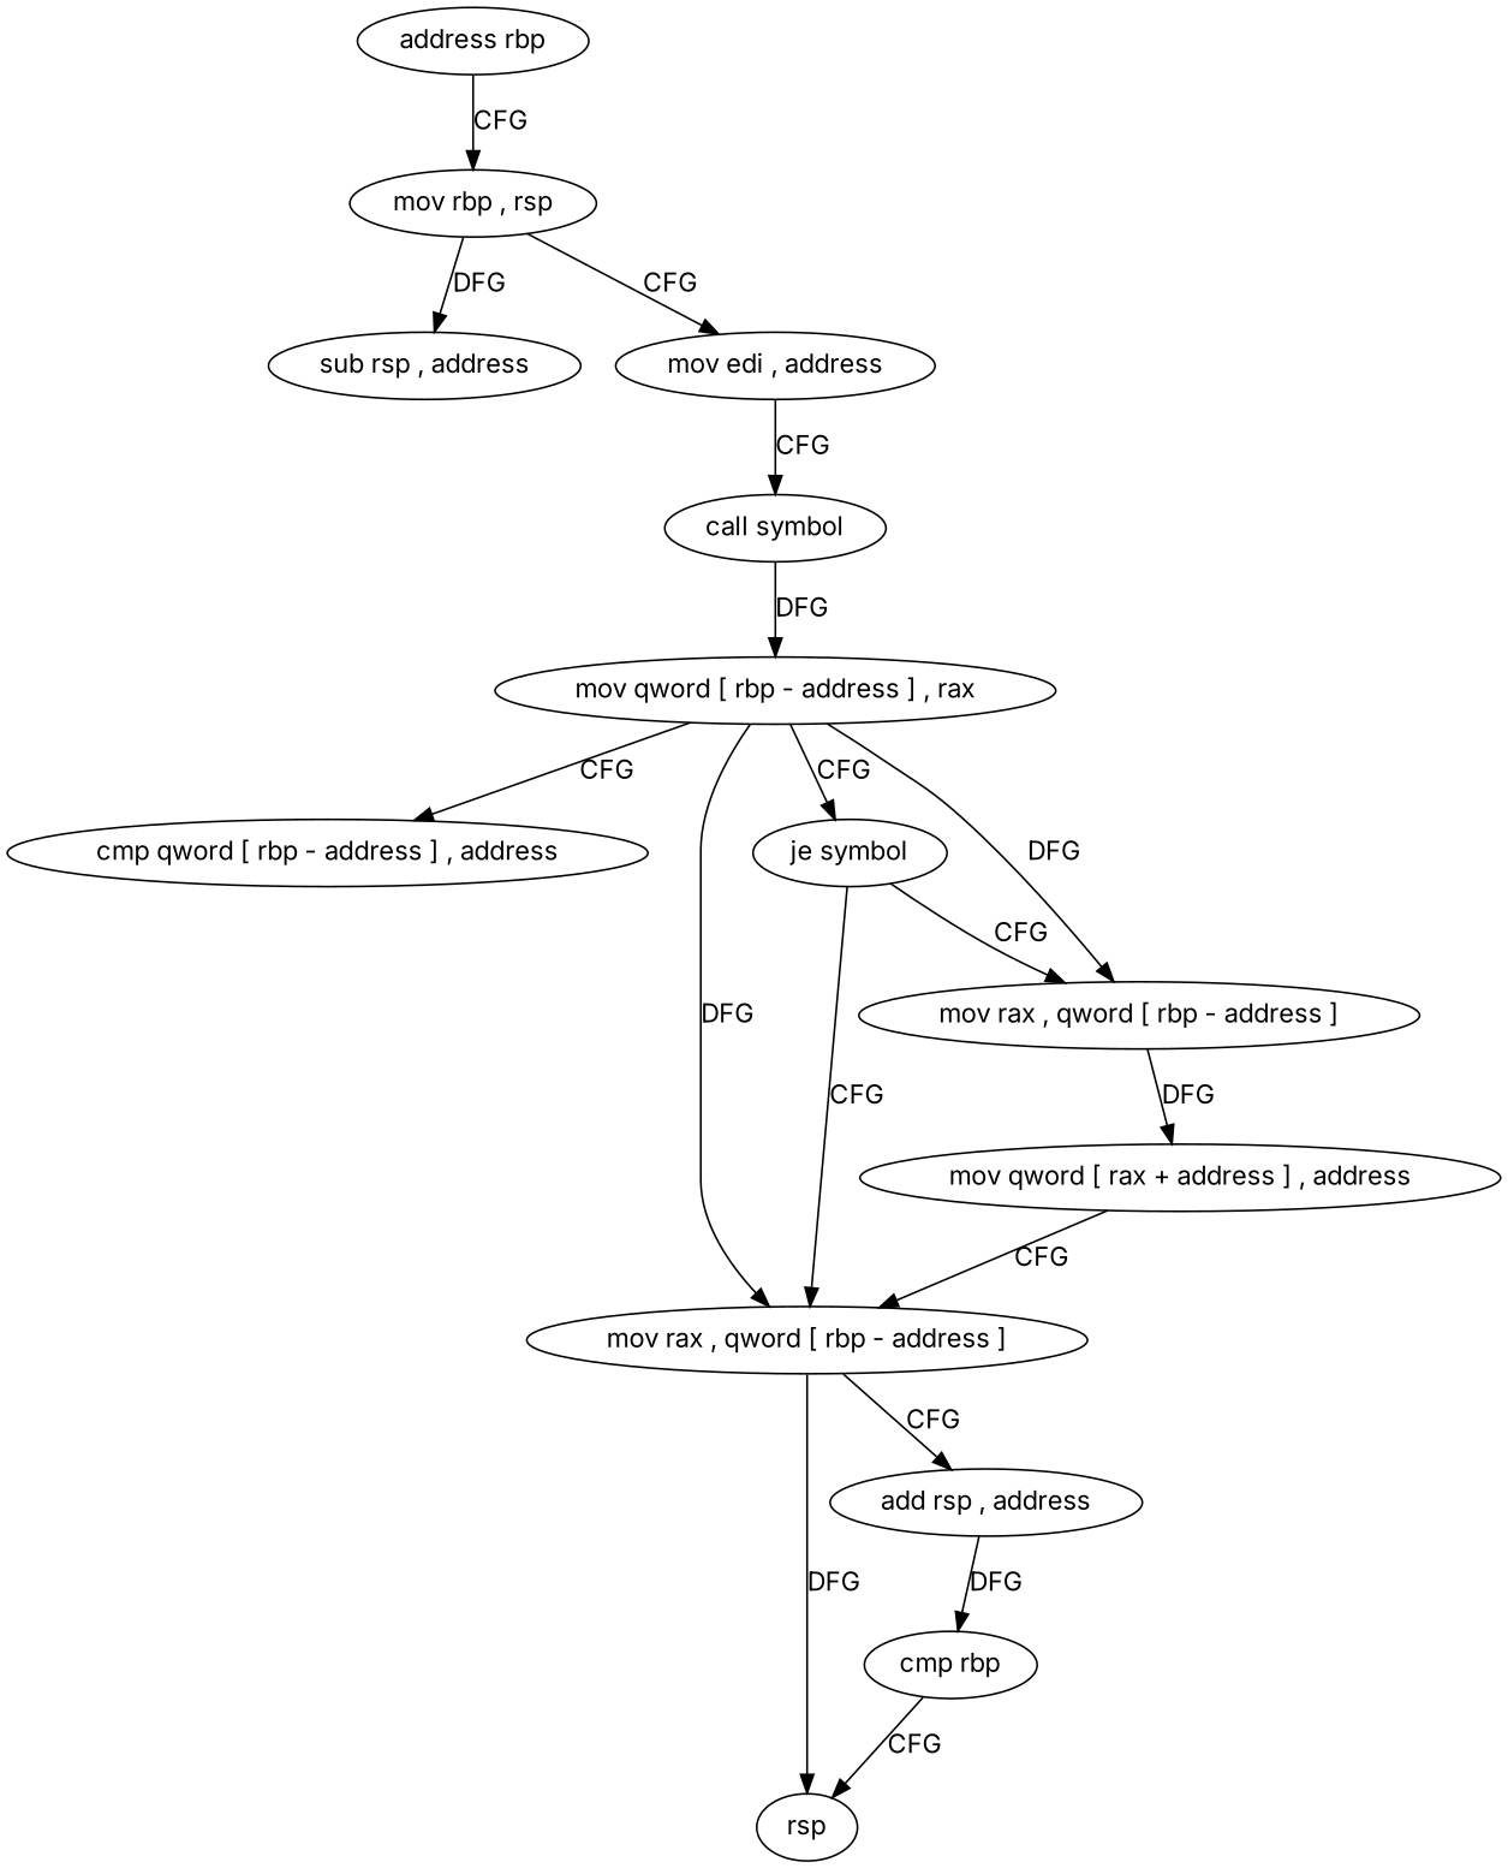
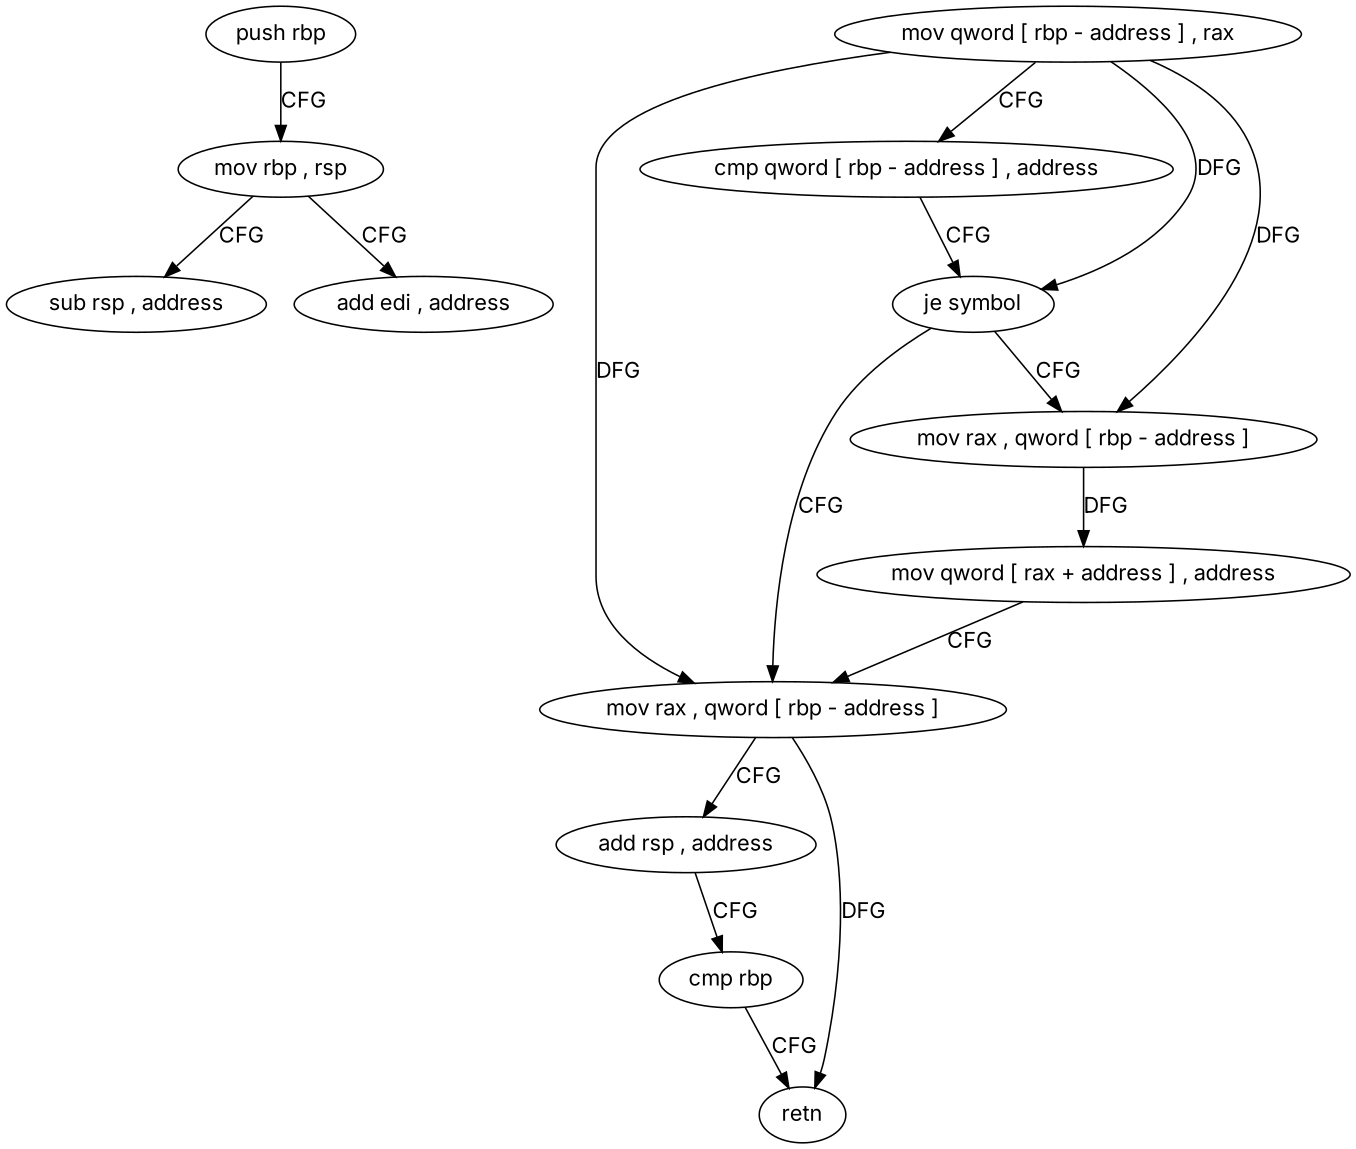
  digraph {
    fontname=Inter
    node [fontname=Inter]
    edge [fontname=Inter]
-   n1 [label="address rbp"]
+   n1 [label="push rbp"]
    n2 [label="mov rbp , rsp"]
    n3 [label="sub rsp , address"]
-   n4 [label="mov edi , address"]
-   n5 [label="call symbol"]
+   n4 [label="add edi , address"]
    n6 [label="mov qword [ rbp - address ] , rax"]
    n7 [label="cmp qword [ rbp - address ] , address"]
    n8 [label="je symbol"]
    n9 [label="mov rax , qword [ rbp - address ]"]
    n10 [label="mov rax , qword [ rbp - address ]"]
    n11 [label="add rsp , address"]
-   n12 [label=rsp]
+   n12 [label=retn]
    n13 [label="mov qword [ rax + address ] , address"]
    n14 [label="cmp rbp"]
    n1 -> n2 [label=CFG]
-   n2 -> n3 [label=DFG]
+   n2 -> n3 [label=CFG]
    n2 -> n4 [label=CFG]
-   n4 -> n5 [label=CFG]
-   n5 -> n6 [label=DFG]
    n6 -> n7 [label=CFG]
-   n6 -> n8 [label=CFG]
+   n6 -> n8 [label=DFG]
    n6 -> n9 [label=DFG]
    n6 -> n10 [label=DFG]
+   n7 -> n8 [label=CFG]
    n8 -> n9 [label=CFG]
    n8 -> n10 [label=CFG]
    n9 -> n11 [label=CFG]
    n9 -> n12 [label=DFG]
    n10 -> n13 [label=DFG]
-   n11 -> n14 [label=DFG]
+   n11 -> n14 [label=CFG]
    n13 -> n9 [label=CFG]
    n14 -> n12 [label=CFG]
  }
